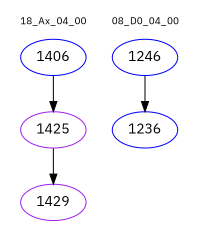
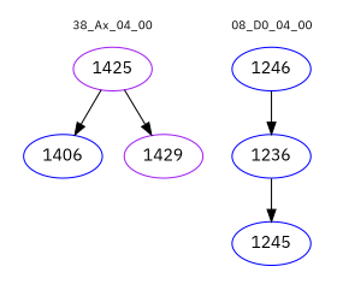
  digraph {
    fontname="IBM Plex Sans"
    node [color=blue fontname="IBM Plex Sans"]
    edge [color=black fontname="IBM Plex Sans"]
    n1 [color=purple label=1425]
    n2 [label=1406]
    n3 [color=purple label=1429]
    n4 [label=1236]
    n5 [label=1246]
+   n6 [label=1245]
    subgraph cluster_1 {
      color=white
      fontsize=10
-     label="18_Ax_04_00"
+     label="38_Ax_04_00"
      n1
      n2
      n3
    }
    subgraph cluster_2 {
      color=white
      fontsize=10
      label="08_D0_04_00"
      n4
      n5
+     n6
    }
-   n2 -> n1
+   n1 -> n2
    n1 -> n3
+   n4 -> n6
    n5 -> n4
  }
